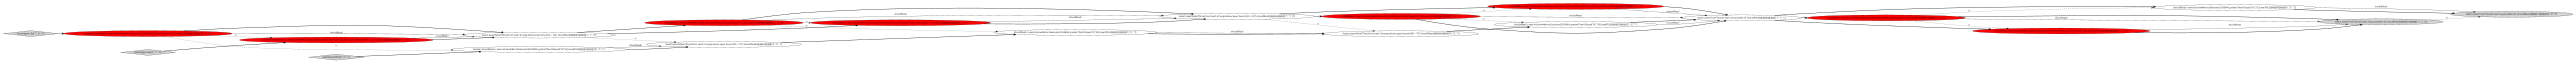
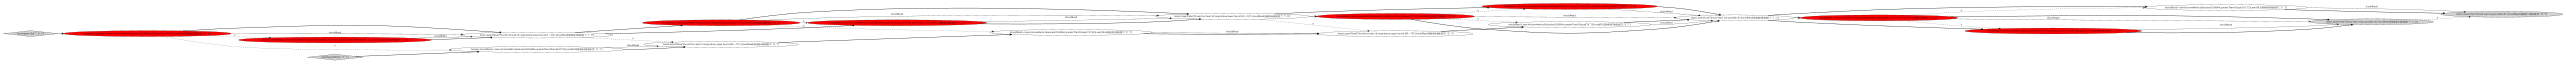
  digraph {
    rankdir=LR
    fontname=Ubuntu
    node [fillcolor=white shape=ellipse style=filled fontname=Ubuntu]
    edge [style=bold arrowhead=vee fontname=Ubuntu]
    n1 [label="Assert.assertFalse(\"Should not read: id range below lower bound (5 < 30)\",shouldRead)@@@4@@@['1', '1', '0']"]
    n2 [label="Assert.assertFalse(\"Should not read: id range above upper bound (85 < 79)\",shouldRead)@@@4@@@['0', '0', '1']"]
    n3 [fillcolor=red label="shouldRead = new InclusiveMetricsEvaluator(SCHEMA,lessThanOrEqual(\"id\",INT_MIN_VALUE - 1)).eval(FILE)@@@5@@@['0', '1', '0']"]
    n4 [fillcolor=red label="shouldRead = new InclusiveMetricsEvaluator(SCHEMA,lessThanOrEqual(\"id\",29)).eval(FILE)@@@5@@@['1', '0', '0']"]
    n5 [label="boolean shouldRead = new InclusiveMetricsEvaluator(SCHEMA,greaterThanOrEqual(\"id\",85)).eval(FILE)@@@3@@@['0', '0', '1']"]
    n6 [fillcolor=lightgray label="Assert.assertTrue(\"Should read: many possible ids\",shouldRead)@@@10@@@['1', '1', '0']"]
    n7 [fillcolor=lightgray label="Assert.assertTrue(\"Should read: may possible ids\",shouldRead)@@@10@@@['0', '0', '1']"]
    n8 [label="Assert.assertTrue(\"Should read: one possible id\",shouldRead)@@@8@@@['1', '1', '1']"]
    n9 [label="shouldRead = new InclusiveMetricsEvaluator(SCHEMA,greaterThanOrEqual(\"id\",75)).eval(FILE)@@@9@@@['0', '0', '1']"]
    n10 [fillcolor=red label="shouldRead = new InclusiveMetricsEvaluator(SCHEMA,lessThanOrEqual(\"id\",79)).eval(FILE)@@@9@@@['1', '0', '0']"]
    n11 [fillcolor=red label="shouldRead = new InclusiveMetricsEvaluator(SCHEMA,lessThanOrEqual(\"id\",INT_MAX_VALUE)).eval(FILE)@@@9@@@['0', '1', '0']"]
    n12 [label="shouldRead = new InclusiveMetricsEvaluator(SCHEMA,greaterThanOrEqual(\"id\",80)).eval(FILE)@@@5@@@['0', '0', '1']"]
    n13 [label="Assert.assertFalse(\"Should not read: id range above upper bound (80 > 79)\",shouldRead)@@@6@@@['0', '0', '1']"]
    n14 [label="shouldRead = new InclusiveMetricsEvaluator(SCHEMA,greaterThanOrEqual(\"id\",79)).eval(FILE)@@@7@@@['0', '0', '1']"]
    n15 [fillcolor=red label="boolean shouldRead = new InclusiveMetricsEvaluator(SCHEMA,lessThanOrEqual(\"id\",INT_MIN_VALUE - 25)).eval(FILE)@@@3@@@['0', '1', '0']"]
    n16 [fillcolor=red label="shouldRead = new InclusiveMetricsEvaluator(SCHEMA,lessThanOrEqual(\"id\",INT_MIN_VALUE)).eval(FILE)@@@7@@@['0', '1', '0']"]
    n17 [label="Assert.assertFalse(\"Should not read: id range below lower bound (29 < 30)\",shouldRead)@@@6@@@['1', '1', '0']"]
    n18 [fillcolor=red label="shouldRead = new InclusiveMetricsEvaluator(SCHEMA,lessThanOrEqual(\"id\",30)).eval(FILE)@@@7@@@['1', '0', '0']"]
    n19 [fillcolor=lightgray label="testIntegerLtEq['1', '0', '0']" shape=diamond]
    n20 [fillcolor=red label="boolean shouldRead = new InclusiveMetricsEvaluator(SCHEMA,lessThanOrEqual(\"id\",5)).eval(FILE)@@@3@@@['1', '0', '0']"]
-   n21 [fillcolor=lightgray label="testIntegerLtEq['0', '1', '0']" shape=diamond]
    n22 [fillcolor=lightgray label="testIntegerGtEq['0', '0', '1']" shape=diamond]
    n1 -> n2 [label=0 style=dashed arrowhead=dot]
    n1 -> n3 [arrowhead=diamond]
    n1 -> n4 [arrowhead=diamond]
    n2 -> n12
    n3 -> n17 [label=shouldRead style=solid arrowhead=diamond]
    n3 -> n17 [arrowhead=dot]
    n4 -> n3 [label=0 style=dashed]
    n4 -> n12 [label=0 style=dashed arrowhead=dot]
    n4 -> n17 [label=shouldRead style=solid arrowhead=dot]
    n4 -> n17 [arrowhead=diamond]
    n5 -> n2 [arrowhead=diamond]
    n5 -> n2 [label=shouldRead style=solid]
    n6 -> n7 [label=0 style=dashed]
    n8 -> n9
    n8 -> n10
    n8 -> n11 [arrowhead=diamond]
    n9 -> n7 [arrowhead=dot]
    n9 -> n7 [label=shouldRead style=solid]
    n10 -> n6 [label=shouldRead style=solid]
    n10 -> n6 [arrowhead=diamond]
    n10 -> n9 [label=0 style=dashed]
    n10 -> n11 [label=0 style=dashed arrowhead=diamond]
    n11 -> n6 [arrowhead=dot]
    n11 -> n6 [label=shouldRead style=solid]
    n12 -> n13 [label=shouldRead style=solid arrowhead=dot]
    n12 -> n13 [arrowhead=dot]
    n13 -> n14
    n14 -> n8 [arrowhead=diamond]
    n14 -> n8 [label=shouldRead style=solid arrowhead=diamond]
    n15 -> n1 [arrowhead=dot]
    n15 -> n1 [label=shouldRead style=solid]
    n16 -> n8
    n16 -> n8 [label=shouldRead style=solid arrowhead=diamond]
    n17 -> n13 [label=0 style=dashed]
    n17 -> n16 [arrowhead=dot]
    n17 -> n18
    n18 -> n8 [label=shouldRead style=solid arrowhead=diamond]
    n18 -> n8 [arrowhead=diamond]
    n18 -> n14 [label=0 style=dashed]
    n18 -> n16 [label=0 style=dashed arrowhead=diamond]
    n19 -> n20
    n20 -> n1 [arrowhead=dot]
    n20 -> n1 [label=shouldRead style=solid arrowhead=diamond]
    n20 -> n5 [label=0 style=dashed]
    n20 -> n15 [label=0 style=dashed arrowhead=dot]
-   n21 -> n15 [arrowhead=diamond]
    n22 -> n5 [arrowhead=diamond]
  }
